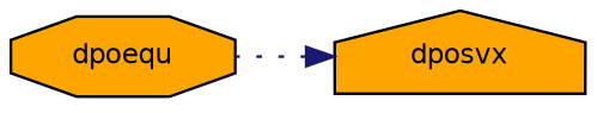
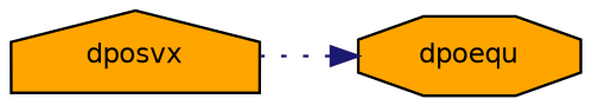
  digraph {
    rankdir=RL
    node [color=black fillcolor=orange fontname=Helvetica fontsize=10 style=filled]
    n1 [fontcolor=black height=0.2 label=dpoequ shape=octagon width=0.4]
    n2 [height=0.2 label=dposvx shape=house width=0.4]
-   n2 -> n1 [color=midnightblue dir=back fontname=Helvetica fontsize=10 labelfontname=Helvetica labelfontsize=10 style=dotted]
+   n1 -> n2 [color=midnightblue dir=back fontname=Helvetica fontsize=10 labelfontname=Helvetica labelfontsize=10 style=dotted]
  }
